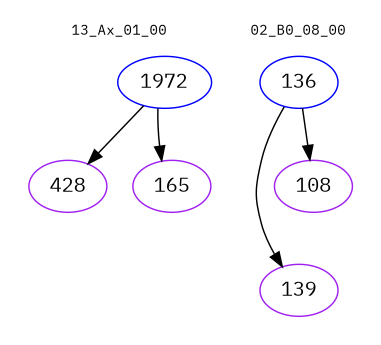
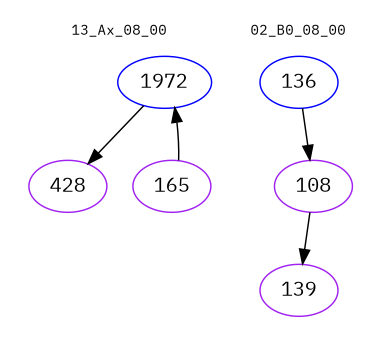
  digraph {
    fontname="IBM Plex Mono"
    node [color=purple fontname="IBM Plex Mono"]
    edge [color=black fontname="IBM Plex Mono"]
    n1 [color=blue label=1972]
    n2 [label=428]
    n3 [label=165]
    n4 [color=blue label=136]
    n5 [label=139]
    n6 [label=108]
    subgraph cluster_1 {
      color=white
      fontsize=10
-     label="13_Ax_01_00"
+     label="13_Ax_08_00"
      n1
      n2
      n3
    }
    subgraph cluster_2 {
      color=white
      fontsize=10
      label="02_B0_08_00"
      n4
      n5
      n6
    }
    n1 -> n2
-   n1 -> n3
-   n4 -> n5
+   n3 -> n1
+   n6 -> n5
    n4 -> n6
  }
